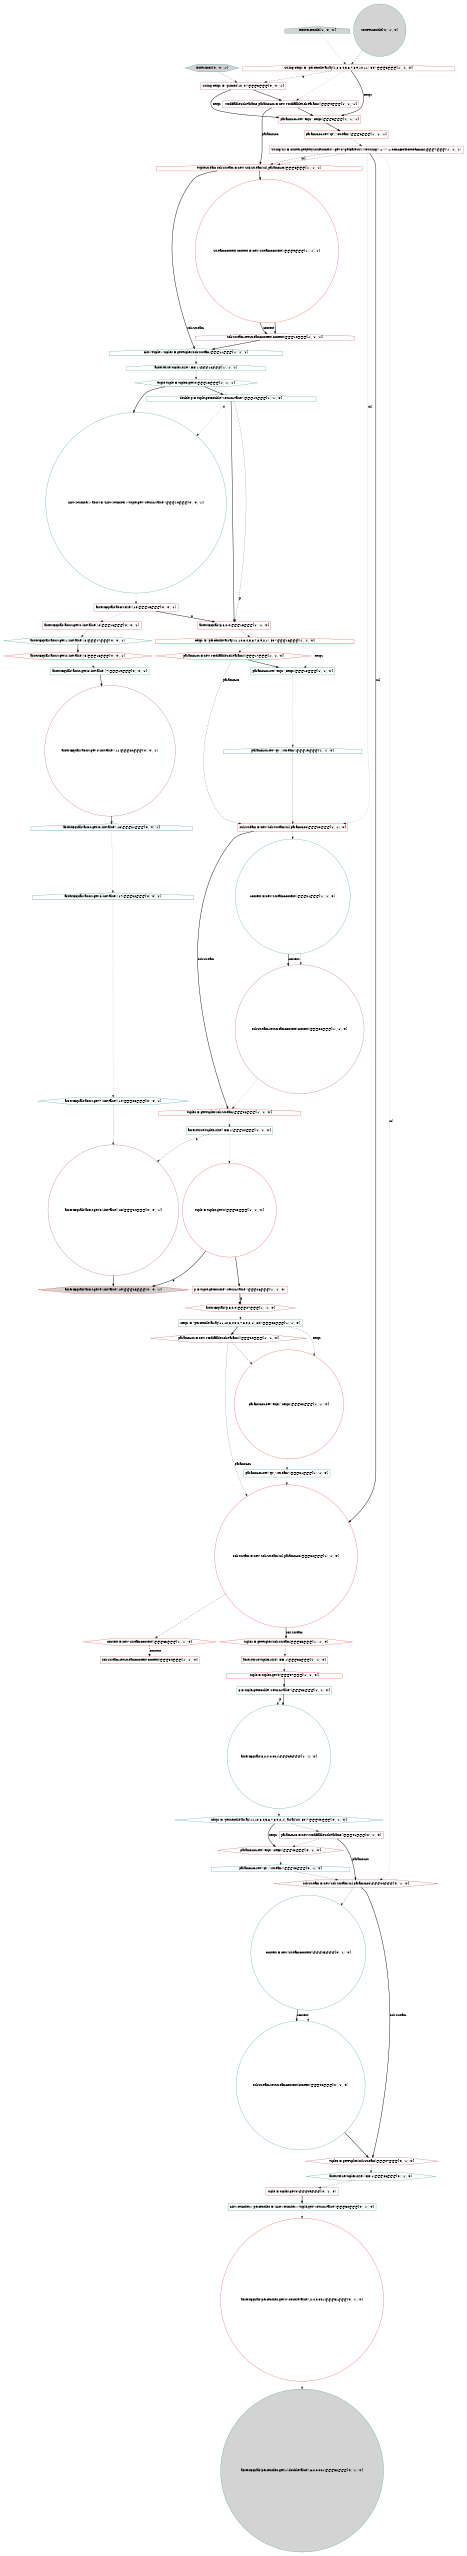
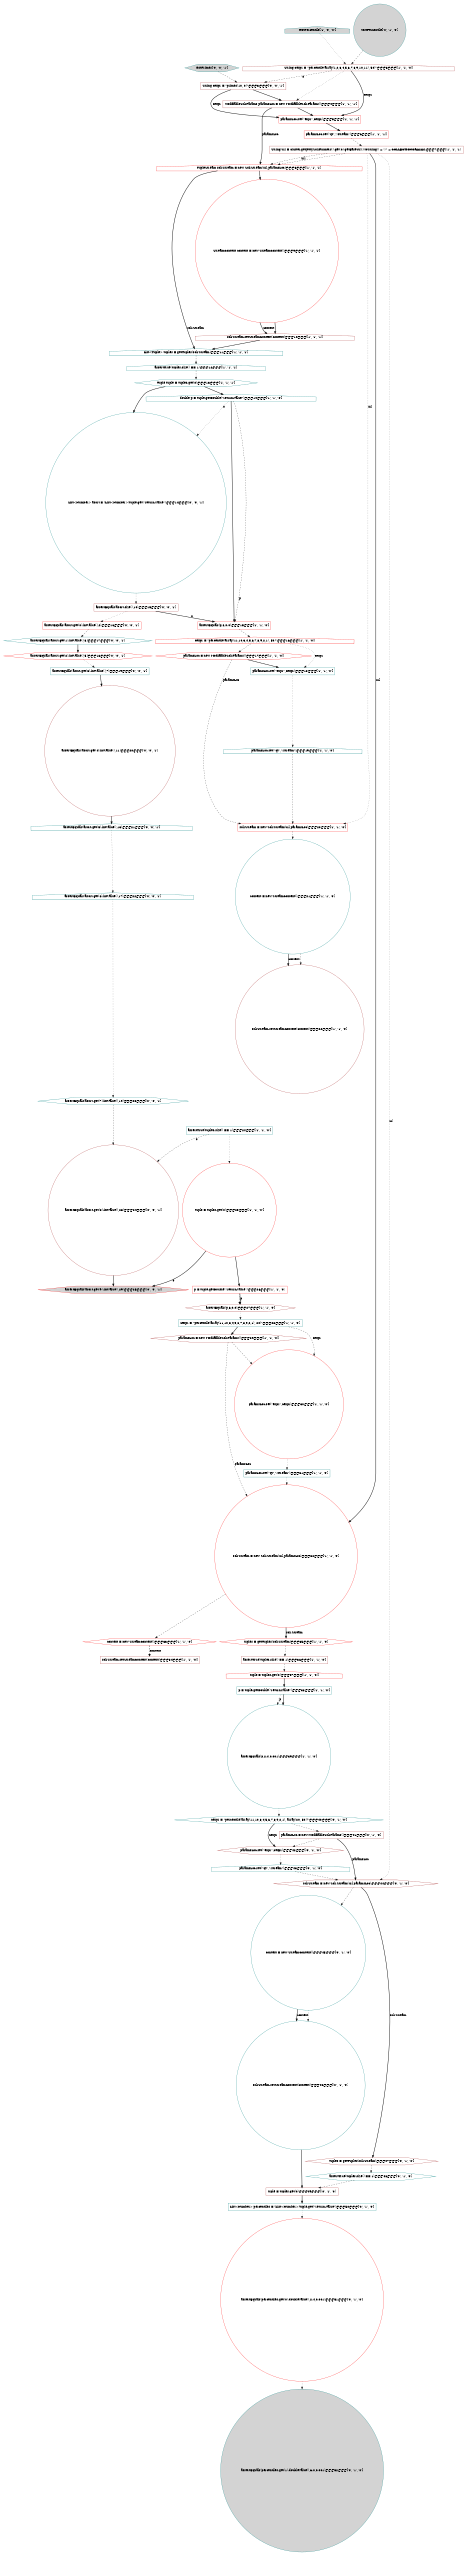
  digraph {
    node [color=teal fillcolor=white shape=box style=filled]
    edge [style=bold]
    n1 [color=red label="paramsLoc.set(\"qt\",\"/stream\")@@@6@@@['1', '1', '1']"]
    n2 [color=brown label="String url = cluster.getJettySolrRunners().get(0).getBaseUrl().toString() + \"/\" + COLLECTIONORALIAS@@@7@@@['1', '1', '1']"]
    n3 [color=red label="TupleStream solrStream = new SolrStream(url,paramsLoc)@@@8@@@['1', '1', '1']" shape=house]
    n4 [color=brown label="solrStream = new SolrStream(url,paramsLoc)@@@44@@@['0', '1', '0']" shape=hexagon]
    n5 [color=red label="solrStream = new SolrStream(url,paramsLoc)@@@32@@@['1', '1', '0']" shape=circle]
    n6 [color=red label="solrStream = new SolrStream(url,paramsLoc)@@@20@@@['1', '1', '0']"]
    n7 [fillcolor=lightgray label="assertEquals(percentiles.get(1).doubleValue(),6.0,0.001)@@@52@@@['0', '1', '0']" shape=circle]
    n8 [color=brown label="tuple = tuples.get(0)@@@49@@@['0', '1', '0']"]
    n9 [label="List<Number> percentiles = (List<Number>)tuple.get(\"return-value\")@@@50@@@['0', '1', '0']"]
    n10 [color=red label="assertEquals(percentiles.get(0).doubleValue(),2.4,0.001)@@@51@@@['0', '1', '0']" shape=circle]
    n11 [color=red fillcolor=lightgray label="assertEquals(asort.get(9).intValue(),29)@@@25@@@['0', '0', '1']" shape=hexagon]
    n12 [label="assertEquals(asort.get(1).intValue(),3)@@@17@@@['0', '0', '1']" shape=hexagon]
    n13 [color=red label="assertEquals(asort.get(2).intValue(),5)@@@18@@@['0', '0', '1']" shape=hexagon]
    n14 [label="assertEquals(asort.get(3).intValue(),7)@@@19@@@['0', '0', '1']"]
    n15 [color=brown label="String cexpr = \"percentile(array(1,2,3,4,5,6,7,8,9,10,11), 50)\"@@@3@@@['1', '1', '0']" shape=house]
    n16 [color=brown label="ModifiableSolrParams paramsLoc = new ModifiableSolrParams()@@@4@@@['1', '1', '1']"]
    n17 [color=red label="paramsLoc.set(\"expr\",cexpr)@@@5@@@['1', '1', '1']"]
    n18 [color=brown label="String cexpr = \"primes(10, 0)\"@@@3@@@['0', '0', '1']"]
    n19 [fillcolor=lightgray label="testPercentile['1', '0', '0']" shape=house]
    n20 [label="assertEquals(p,2.4,0.001)@@@39@@@['1', '1', '0']" shape=circle]
    n21 [label="cexpr = \"percentile(array(11,10,3,4,5,6,7,8,9,2,1), array(20, 50))\"@@@40@@@['0', '1', '0']" shape=hexagon]
    n22 [color=brown label="paramsLoc = new ModifiableSolrParams()@@@41@@@['0', '1', '0']"]
    n23 [color=brown label="paramsLoc.set(\"expr\",cexpr)@@@42@@@['0', '1', '0']" shape=hexagon]
    n24 [label="cexpr = \"percentile(array(11,10,3,4,5,6,7,8,9,2,1), 20)\"@@@28@@@['1', '1', '0']"]
    n25 [color=red label="paramsLoc.set(\"expr\",cexpr)@@@30@@@['1', '1', '0']" shape=circle]
    n26 [color=brown label="paramsLoc = new ModifiableSolrParams()@@@29@@@['1', '1', '0']" shape=hexagon]
    n27 [label="paramsLoc.set(\"qt\",\"/stream\")@@@31@@@['1', '1', '0']"]
    n28 [label="paramsLoc.set(\"expr\",cexpr)@@@18@@@['1', '1', '0']"]
    n29 [label="paramsLoc.set(\"qt\",\"/stream\")@@@19@@@['1', '1', '0']" shape=house]
    n30 [color=red label="tuples = getTuples(solrStream)@@@35@@@['1', '1', '0']" shape=hexagon]
    n31 [color=brown label="assertTrue(tuples.size() == 1)@@@36@@@['1', '1', '0']"]
    n32 [color=red label="tuple = tuples.get(0)@@@37@@@['1', '1', '0']" shape=house]
    n33 [label="List<Tuple> tuples = getTuples(solrStream)@@@11@@@['1', '1', '1']" shape=house]
    n34 [color=red label="StreamContext context = new StreamContext()@@@9@@@['1', '1', '1']" shape=circle]
    n35 [label="context = new StreamContext()@@@45@@@['0', '1', '0']" shape=circle]
    n36 [color=brown label="tuples = getTuples(solrStream)@@@47@@@['0', '1', '0']" shape=hexagon]
    n37 [label="solrStream.setStreamContext(context)@@@46@@@['0', '1', '0']" shape=circle]
    n38 [label="assertTrue(tuples.size() == 1)@@@48@@@['0', '1', '0']" shape=hexagon]
    n39 [color=brown label="solrStream.setStreamContext(context)@@@22@@@['1', '1', '0']" shape=circle]
-   n40 [color=red label="tuples = getTuples(solrStream)@@@23@@@['1', '1', '0']" shape=house]
    n41 [label="assertTrue(tuples.size() == 1)@@@24@@@['1', '1', '0']"]
    n42 [label="paramsLoc.set(\"qt\",\"/stream\")@@@43@@@['0', '1', '0']" shape=house]
    n43 [color=brown label="assertEquals(p,6,0.0)@@@27@@@['1', '1', '0']" shape=hexagon]
    n44 [label="Tuple tuple = tuples.get(0)@@@13@@@['1', '1', '1']" shape=hexagon]
    n45 [label="List<Number> asort = (List<Number>)tuple.get(\"return-value\")@@@14@@@['0', '0', '1']" shape=circle]
    n46 [label="double p = tuple.getDouble(\"return-value\")@@@14@@@['1', '1', '0']" shape=house]
    n47 [color=brown label="assertEquals(asort.size(),10)@@@15@@@['0', '0', '1']"]
    n48 [color=red label="assertEquals(p,6,0.0)@@@15@@@['1', '1', '0']"]
    n49 [color=red label="cexpr = \"percentile(array(11,10,3,4,5,6,7,8,9,2,1), 50)\"@@@16@@@['1', '1', '0']" shape=house]
    n50 [color=red label="paramsLoc = new ModifiableSolrParams()@@@17@@@['1', '1', '0']" shape=hexagon]
    n51 [color=brown label="assertEquals(asort.get(4).intValue(),11)@@@20@@@['0', '0', '1']" shape=circle]
    n52 [color=red label="tuple = tuples.get(0)@@@25@@@['1', '1', '0']" shape=circle]
    n53 [color=brown label="assertEquals(asort.get(8).intValue(),23)@@@24@@@['0', '0', '1']" shape=circle]
    n54 [color=red label="p = tuple.getDouble(\"return-value\")@@@26@@@['1', '1', '0']"]
    n55 [label="p = tuple.getDouble(\"return-value\")@@@38@@@['1', '1', '0']"]
    n56 [label="assertEquals(asort.get(5).intValue(),13)@@@21@@@['0', '0', '1']" shape=house]
    n57 [color=brown label="solrStream.setStreamContext(context)@@@10@@@['1', '1', '1']" shape=house]
    n58 [label="assertTrue(tuples.size() == 1)@@@12@@@['1', '1', '1']" shape=house]
    n59 [color=red label="assertEquals(asort.get(0).intValue(),2)@@@16@@@['0', '0', '1']"]
    n60 [color=red label="context = new StreamContext()@@@33@@@['1', '1', '0']" shape=hexagon]
    n61 [color=brown label="solrStream.setStreamContext(context)@@@34@@@['1', '1', '0']"]
    n62 [label="assertEquals(asort.get(6).intValue(),17)@@@22@@@['0', '0', '1']" shape=house]
    n63 [label="assertEquals(asort.get(7).intValue(),19)@@@23@@@['0', '0', '1']" shape=hexagon]
    n64 [label="context = new StreamContext()@@@21@@@['1', '1', '0']" shape=circle]
    n65 [fillcolor=lightgray label="testPercentile['0', '1', '0']" shape=circle]
    n66 [fillcolor=lightgray label="testPrimes['0', '0', '1']" shape=hexagon]
    n1 -> n2 [style=dashed]
    n2 -> n3 [style=dashed]
    n2 -> n3 [label=url style=dashed]
    n2 -> n4 [label=url style=dotted]
    n2 -> n5 [label=url]
    n2 -> n6 [label=url style=dotted]
    n3 -> n33 [label=solrStream]
    n3 -> n34
    n4 -> n35 [style=dashed]
    n4 -> n36 [label=solrStream]
    n5 -> n30 [label=solrStream]
    n5 -> n60 [style=dashed]
-   n6 -> n40 [label=solrStream]
    n6 -> n64 [style=dashed]
    n8 -> n9
    n9 -> n10 [style=dotted]
    n10 -> n7 [style=dotted]
    n12 -> n13
    n13 -> n14 [style=dotted]
    n14 -> n51
    n15 -> n16 [style=dotted]
    n15 -> n17 [label=cexpr]
    n15 -> n18 [label=0 style=dashed]
    n16 -> n3 [label=paramsLoc]
    n16 -> n17
    n17 -> n1
    n18 -> n16
    n18 -> n17 [label=cexpr]
    n19 -> n15 [style=dotted]
    n20 -> n21 [style=dotted]
    n21 -> n22 [style=dashed]
    n21 -> n23 [label=cexpr]
    n22 -> n4 [label=paramsLoc]
    n22 -> n23 [style=dashed]
    n23 -> n42 [style=dotted]
    n24 -> n25 [label=cexpr style=dashed]
    n24 -> n26
    n25 -> n27 [style=dotted]
    n26 -> n5 [label=paramsLoc style=dashed]
    n26 -> n25 [style=dashed]
    n27 -> n5 [style=dotted]
    n28 -> n29 [style=dotted]
    n29 -> n6 [style=dashed]
    n30 -> n31 [style=dashed]
    n31 -> n32 [style=dashed]
    n32 -> n55
    n33 -> n58 [style=dashed]
    n34 -> n57
    n34 -> n57 [label=context]
    n35 -> n37 [label=context]
    n35 -> n37 [style=dotted]
    n36 -> n38 [style=dashed]
-   n37 -> n36
+   n37 -> n8
    n38 -> n8 [style=dashed]
-   n39 -> n40 [style=dotted]
-   n40 -> n41 [style=dotted]
    n41 -> n52 [style=dotted]
    n41 -> n53 [label=0 style=dashed]
    n42 -> n4 [style=dashed]
    n43 -> n24 [style=dotted]
    n44 -> n45
    n44 -> n46
    n45 -> n47 [style=dotted]
    n46 -> n45 [label=0 style=dotted]
    n46 -> n48 [label=p style=dashed]
    n46 -> n48
    n47 -> n48 [label=0]
    n47 -> n59 [style=dotted]
    n48 -> n49 [style=dashed]
    n49 -> n28 [label=cexpr style=dotted]
    n49 -> n50 [style=dashed]
    n50 -> n6 [label=paramsLoc style=dashed]
    n50 -> n28
    n51 -> n56
    n52 -> n11 [label=0]
    n52 -> n54
    n53 -> n11
    n54 -> n43 [style=dashed]
    n54 -> n43 [label=p]
    n55 -> n20 [label=p style=dotted]
    n55 -> n20
    n56 -> n62 [style=dotted]
    n57 -> n33
    n58 -> n44 [style=dashed]
    n59 -> n12 [style=dashed]
    n60 -> n61 [label=context style=dashed]
    n60 -> n61 [style=dashed]
    n62 -> n63 [style=dotted]
    n63 -> n53 [style=dashed]
    n64 -> n39 [style=dashed]
    n64 -> n39 [label=context]
    n65 -> n15 [style=dashed]
    n66 -> n18 [style=dashed]
  }
